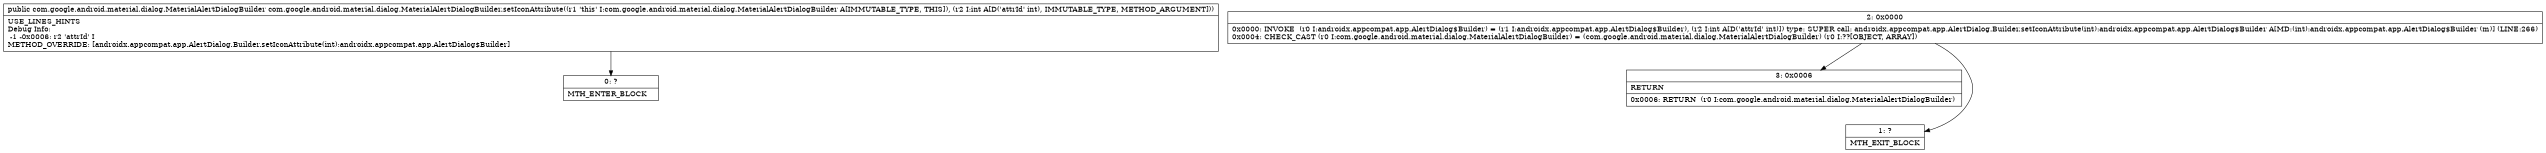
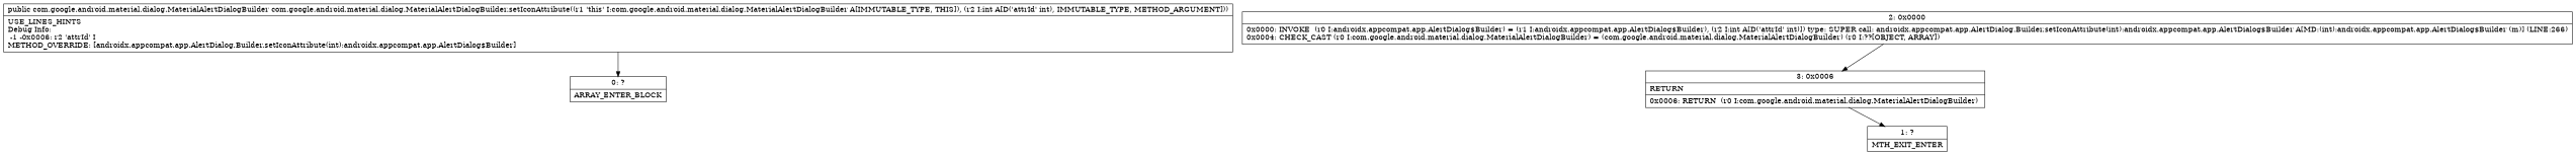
  digraph {
    node [shape=record]
-   n1 [label="{0\:\ ?|MTH_ENTER_BLOCK\l}"]
+   n1 [label="{0\:\ ?|ARRAY_ENTER_BLOCK\l}"]
    n2 [label="{2\:\ 0x0000|0x0000: INVOKE  (r0 I:androidx.appcompat.app.AlertDialog$Builder) = (r1 I:androidx.appcompat.app.AlertDialog$Builder), (r2 I:int A[D('attrId' int)]) type: SUPER call: androidx.appcompat.app.AlertDialog.Builder.setIconAttribute(int):androidx.appcompat.app.AlertDialog$Builder A[MD:(int):androidx.appcompat.app.AlertDialog$Builder (m)] (LINE:266)\l0x0004: CHECK_CAST (r0 I:com.google.android.material.dialog.MaterialAlertDialogBuilder) = (com.google.android.material.dialog.MaterialAlertDialogBuilder) (r0 I:??[OBJECT, ARRAY]) \l}"]
    n3 [label="{3\:\ 0x0006|RETURN\l|0x0006: RETURN  (r0 I:com.google.android.material.dialog.MaterialAlertDialogBuilder) \l}"]
-   n4 [label="{1\:\ ?|MTH_EXIT_BLOCK\l}"]
+   n4 [label="{1\:\ ?|MTH_EXIT_ENTER\l}"]
    n5 [label="{public com.google.android.material.dialog.MaterialAlertDialogBuilder com.google.android.material.dialog.MaterialAlertDialogBuilder.setIconAttribute((r1 'this' I:com.google.android.material.dialog.MaterialAlertDialogBuilder A[IMMUTABLE_TYPE, THIS]), (r2 I:int A[D('attrId' int), IMMUTABLE_TYPE, METHOD_ARGUMENT]))  | USE_LINES_HINTS\lDebug Info:\l  \-1 \-0x0006: r2 'attrId' I\lMETHOD_OVERRIDE: [androidx.appcompat.app.AlertDialog.Builder.setIconAttribute(int):androidx.appcompat.app.AlertDialog$Builder]\l}"]
    n2 -> n3
-   n2 -> n4
+   n3 -> n4
    n5 -> n1
  }
